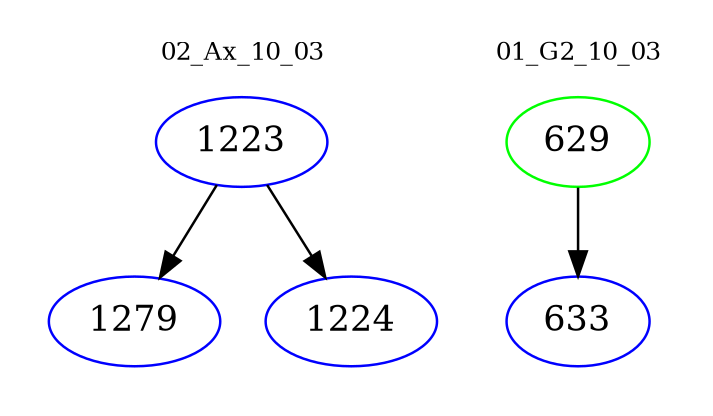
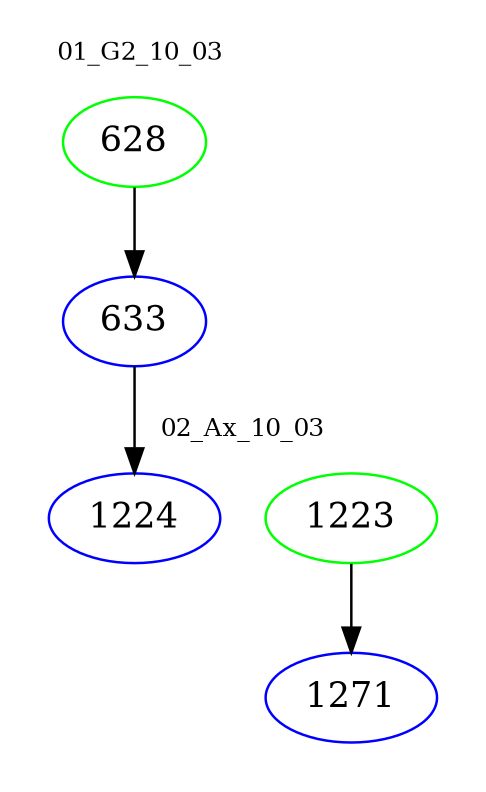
  digraph {
    node [color=blue]
    edge [color=black]
-   n1 [label=1223]
-   n2 [label=1279]
+   n1 [color=green label=1223]
+   n2 [label=1271]
    n3 [label=1224]
-   n4 [color=green label=629]
+   n4 [color=green label=628]
    n5 [label=633]
    subgraph cluster_1 {
      color=white
      fontsize=10
      label="02_Ax_10_03"
      n1
      n2
      n3
    }
    subgraph cluster_2 {
      color=white
      fontsize=10
      label="01_G2_10_03"
      n4
      n5
    }
    n1 -> n2
-   n1 -> n3
+   n5 -> n3
    n4 -> n5
  }
